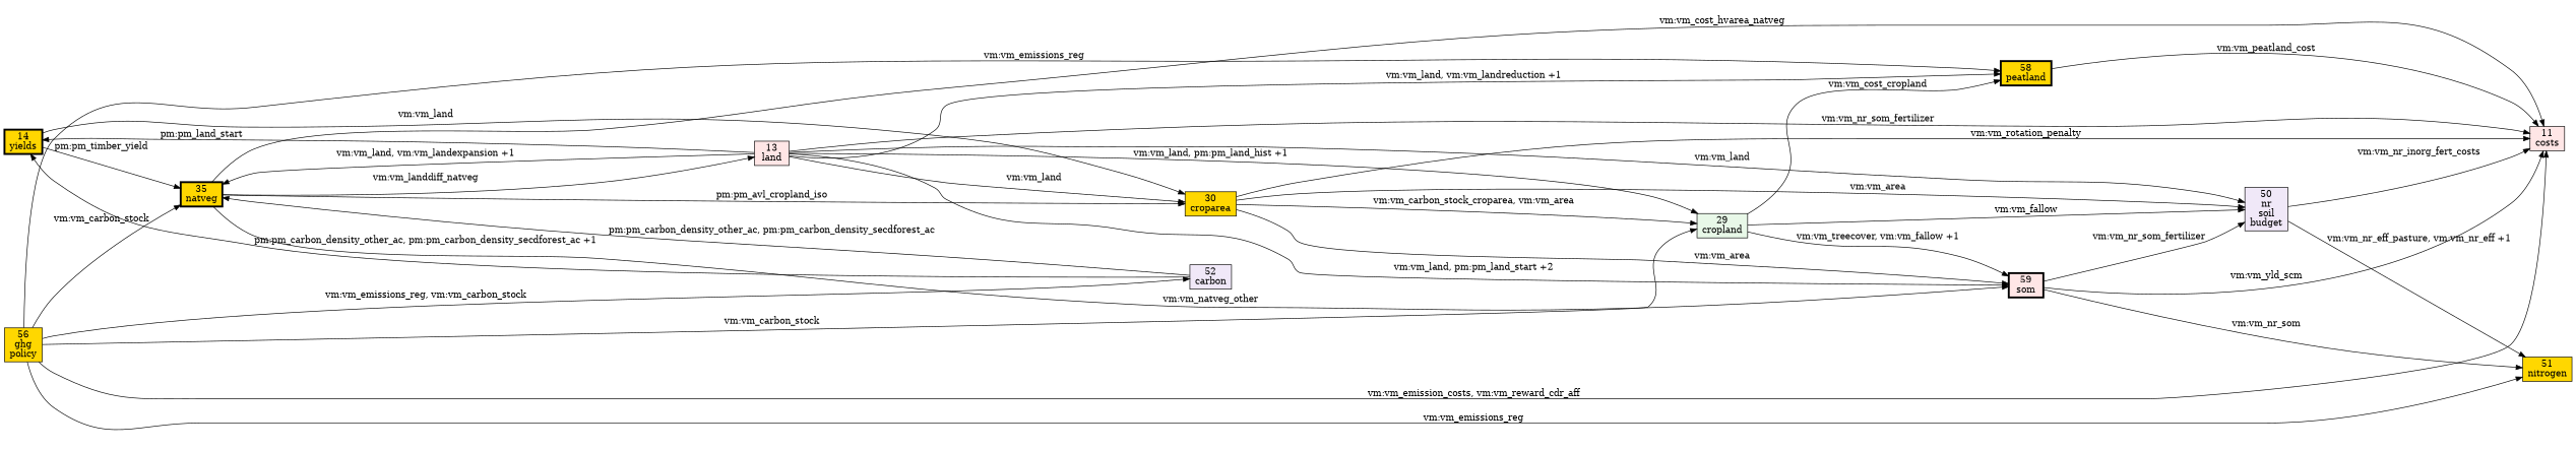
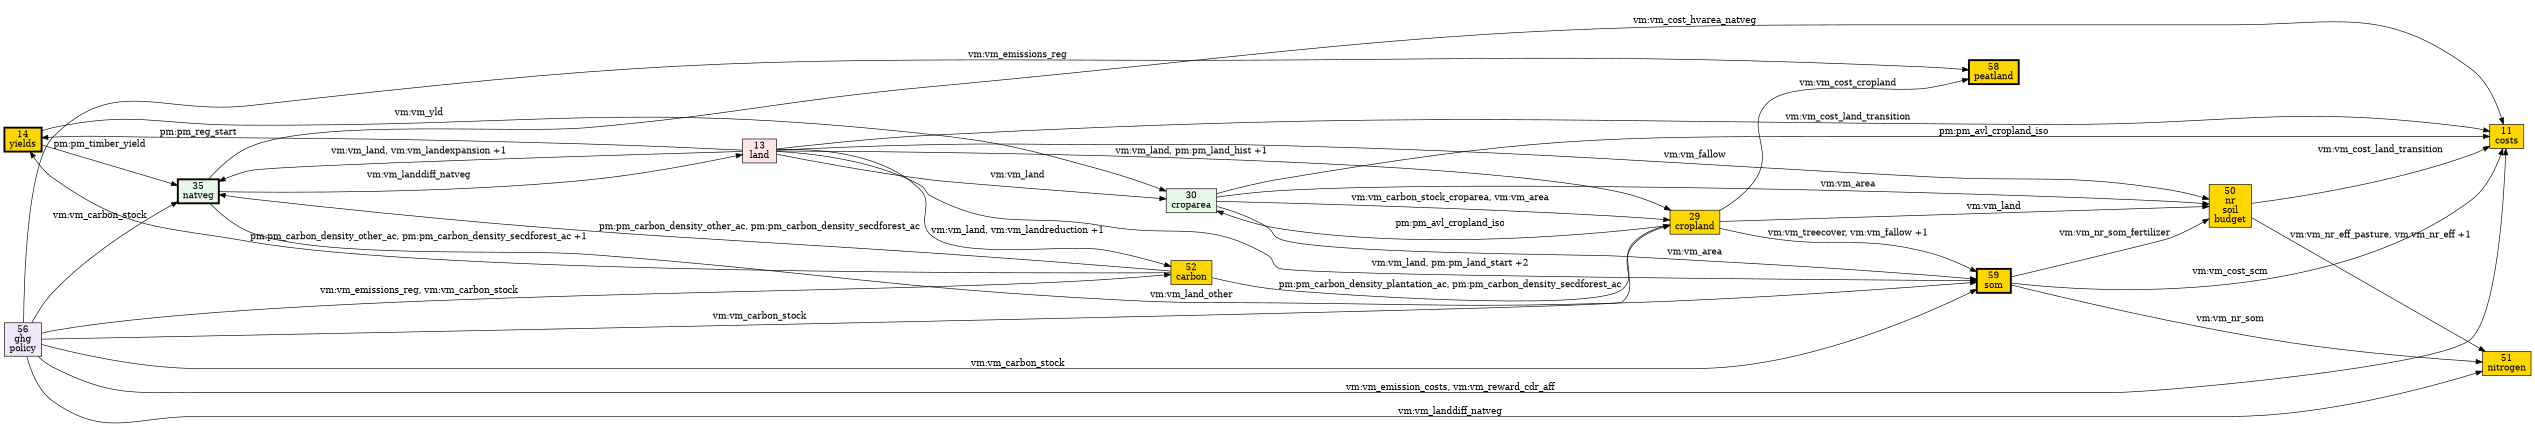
  digraph {
    rankdir=LR
    node [fillcolor="#FFD700" shape=box style=filled]
    n1 [label="14\nyields" penwidth=3]
-   n2 [label="35\nnatveg" penwidth=3]
-   n3 [label="30\ncroparea"]
-   n4 [fillcolor="#FFE6E6" label="59\nsom" penwidth=3]
+   n2 [fillcolor="#E8F8E8" label="35\nnatveg" penwidth=3]
+   n3 [fillcolor="#E8F8E8" label="30\ncroparea"]
+   n4 [label="59\nsom" penwidth=3]
    n5 [fillcolor="#FFE6E6" label="13\nland"]
-   n6 [fillcolor="#FFE6E6" label="11\ncosts"]
-   n7 [fillcolor="#F0E8F8" label="50\nnr\nsoil\nbudget"]
-   n8 [fillcolor="#E8F8E8" label="29\ncropland"]
+   n6 [label="11\ncosts"]
+   n7 [label="50\nnr\nsoil\nbudget"]
+   n8 [label="29\ncropland"]
    n9 [label="51\nnitrogen"]
    n10 [label="58\npeatland" penwidth=3]
-   n11 [fillcolor="#F0E8F8" label="52\ncarbon"]
-   n12 [label="56\nghg\npolicy"]
+   n11 [label="52\ncarbon"]
+   n12 [fillcolor="#F0E8F8" label="56\nghg\npolicy"]
    n1 -> n2 [label="pm:pm_timber_yield"]
-   n1 -> n3 [label="vm:vm_land"]
-   n2 -> n4 [label="vm:vm_natveg_other"]
+   n1 -> n3 [label="vm:vm_yld"]
+   n2 -> n4 [label="vm:vm_land_other"]
    n2 -> n5 [label="vm:vm_landdiff_natveg"]
    n2 -> n6 [label="vm:vm_cost_hvarea_natveg"]
    n3 -> n4 [label="vm:vm_area"]
-   n3 -> n6 [label="vm:vm_rotation_penalty"]
+   n3 -> n6 [label="pm:pm_avl_cropland_iso"]
    n3 -> n7 [label="vm:vm_area"]
    n3 -> n8 [label="vm:vm_carbon_stock_croparea, vm:vm_area"]
-   n4 -> n6 [label="vm:vm_yld_scm"]
+   n4 -> n6 [label="vm:vm_cost_scm"]
    n4 -> n7 [label="vm:vm_nr_som_fertilizer"]
    n4 -> n9 [label="vm:vm_nr_som"]
-   n5 -> n1 [label="pm:pm_land_start"]
+   n5 -> n1 [label="pm:pm_reg_start"]
    n5 -> n2 [label="vm:vm_land, vm:vm_landexpansion +1"]
    n5 -> n3 [label="vm:vm_land"]
    n5 -> n4 [label="vm:vm_land, pm:pm_land_start +2"]
-   n5 -> n6 [label="vm:vm_nr_som_fertilizer"]
-   n5 -> n7 [label="vm:vm_land"]
+   n5 -> n6 [label="vm:vm_cost_land_transition"]
+   n5 -> n7 [label="vm:vm_fallow"]
    n5 -> n8 [label="vm:vm_land, pm:pm_land_hist +1"]
-   n5 -> n10 [label="vm:vm_land, vm:vm_landreduction +1"]
-   n7 -> n6 [label="vm:vm_nr_inorg_fert_costs"]
+   n5 -> n11 [label="vm:vm_land, vm:vm_landreduction +1"]
+   n7 -> n6 [label="vm:vm_cost_land_transition"]
    n7 -> n9 [label="vm:vm_nr_eff_pasture, vm:vm_nr_eff +1"]
-   n2 -> n3 [label="pm:pm_avl_cropland_iso"]
+   n8 -> n3 [label="pm:pm_avl_cropland_iso"]
    n8 -> n4 [label="vm:vm_treecover, vm:vm_fallow +1"]
-   n8 -> n7 [label="vm:vm_fallow"]
+   n8 -> n7 [label="vm:vm_land"]
    n8 -> n10 [label="vm:vm_cost_cropland"]
-   n10 -> n6 [label="vm:vm_peatland_cost"]
    n11 -> n1 [label="pm:pm_carbon_density_other_ac, pm:pm_carbon_density_secdforest_ac +1"]
    n11 -> n2 [label="pm:pm_carbon_density_other_ac, pm:pm_carbon_density_secdforest_ac"]
+   n11 -> n8 [label="pm:pm_carbon_density_plantation_ac, pm:pm_carbon_density_secdforest_ac"]
    n12 -> n2 [label="vm:vm_carbon_stock"]
+   n12 -> n4 [label="vm:vm_carbon_stock"]
    n12 -> n6 [label="vm:vm_emission_costs, vm:vm_reward_cdr_aff"]
    n12 -> n8 [label="vm:vm_carbon_stock"]
-   n12 -> n9 [label="vm:vm_emissions_reg"]
+   n12 -> n9 [label="vm:vm_landdiff_natveg"]
    n12 -> n10 [label="vm:vm_emissions_reg"]
    n12 -> n11 [label="vm:vm_emissions_reg, vm:vm_carbon_stock"]
  }
